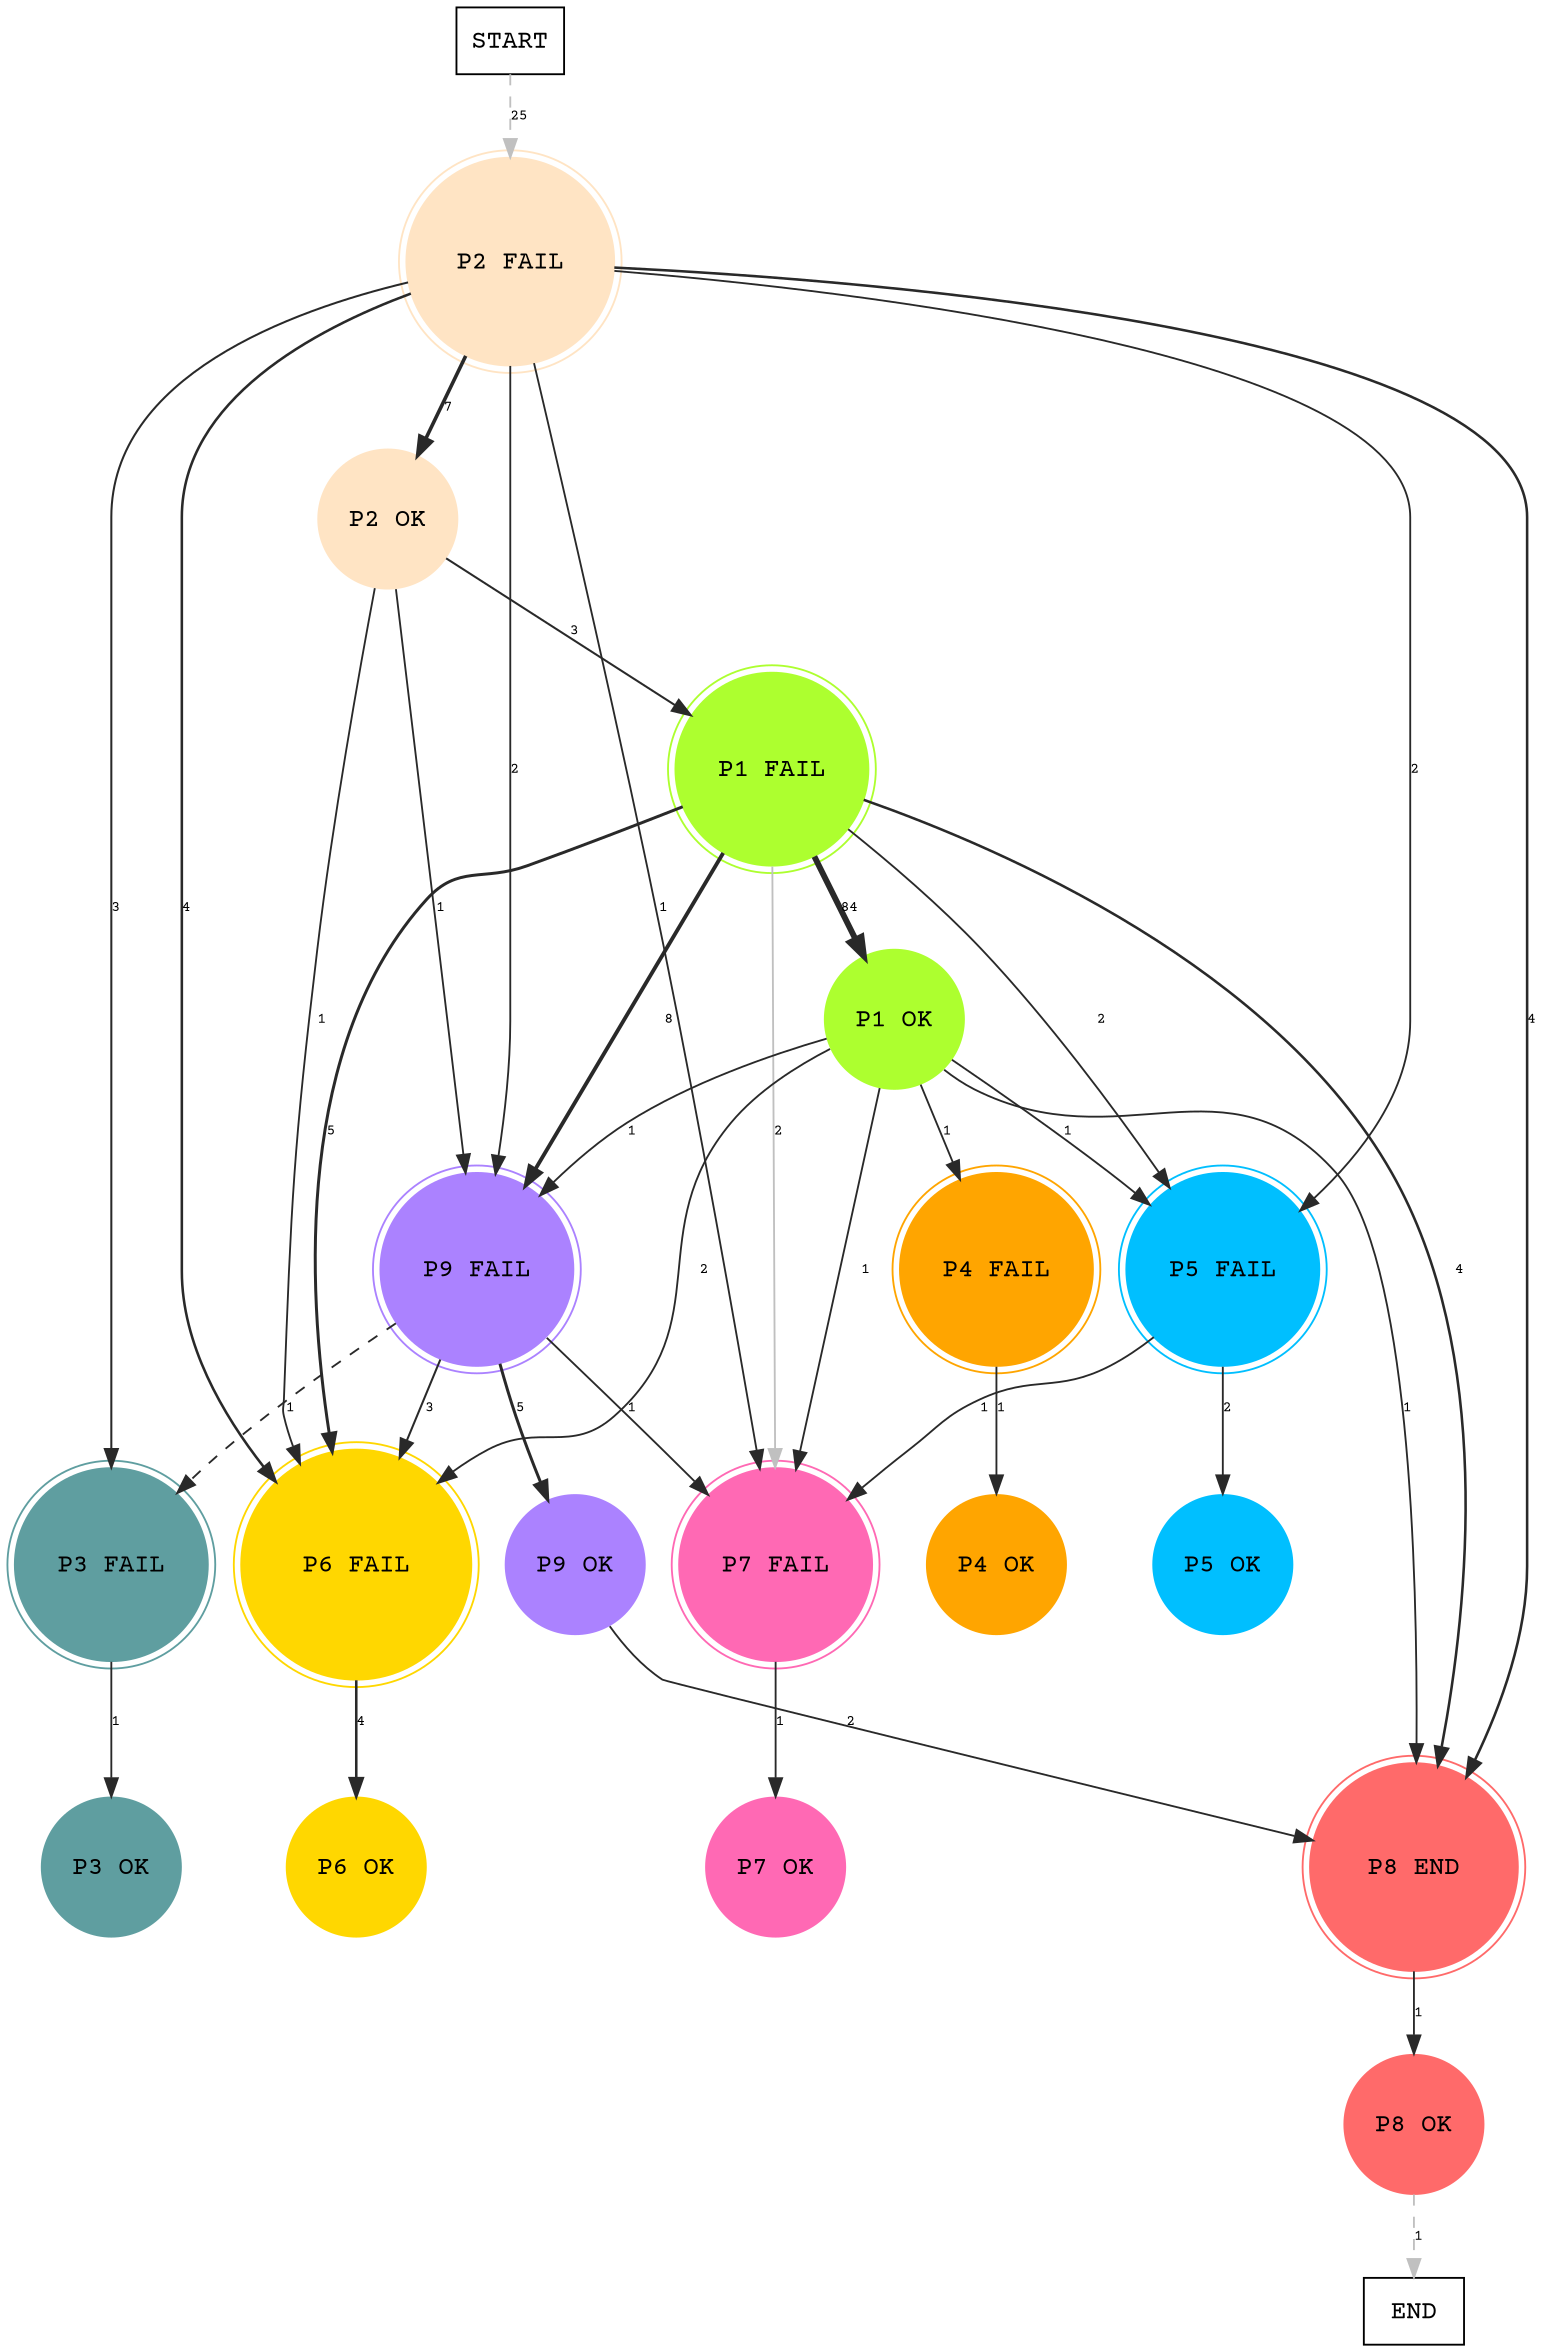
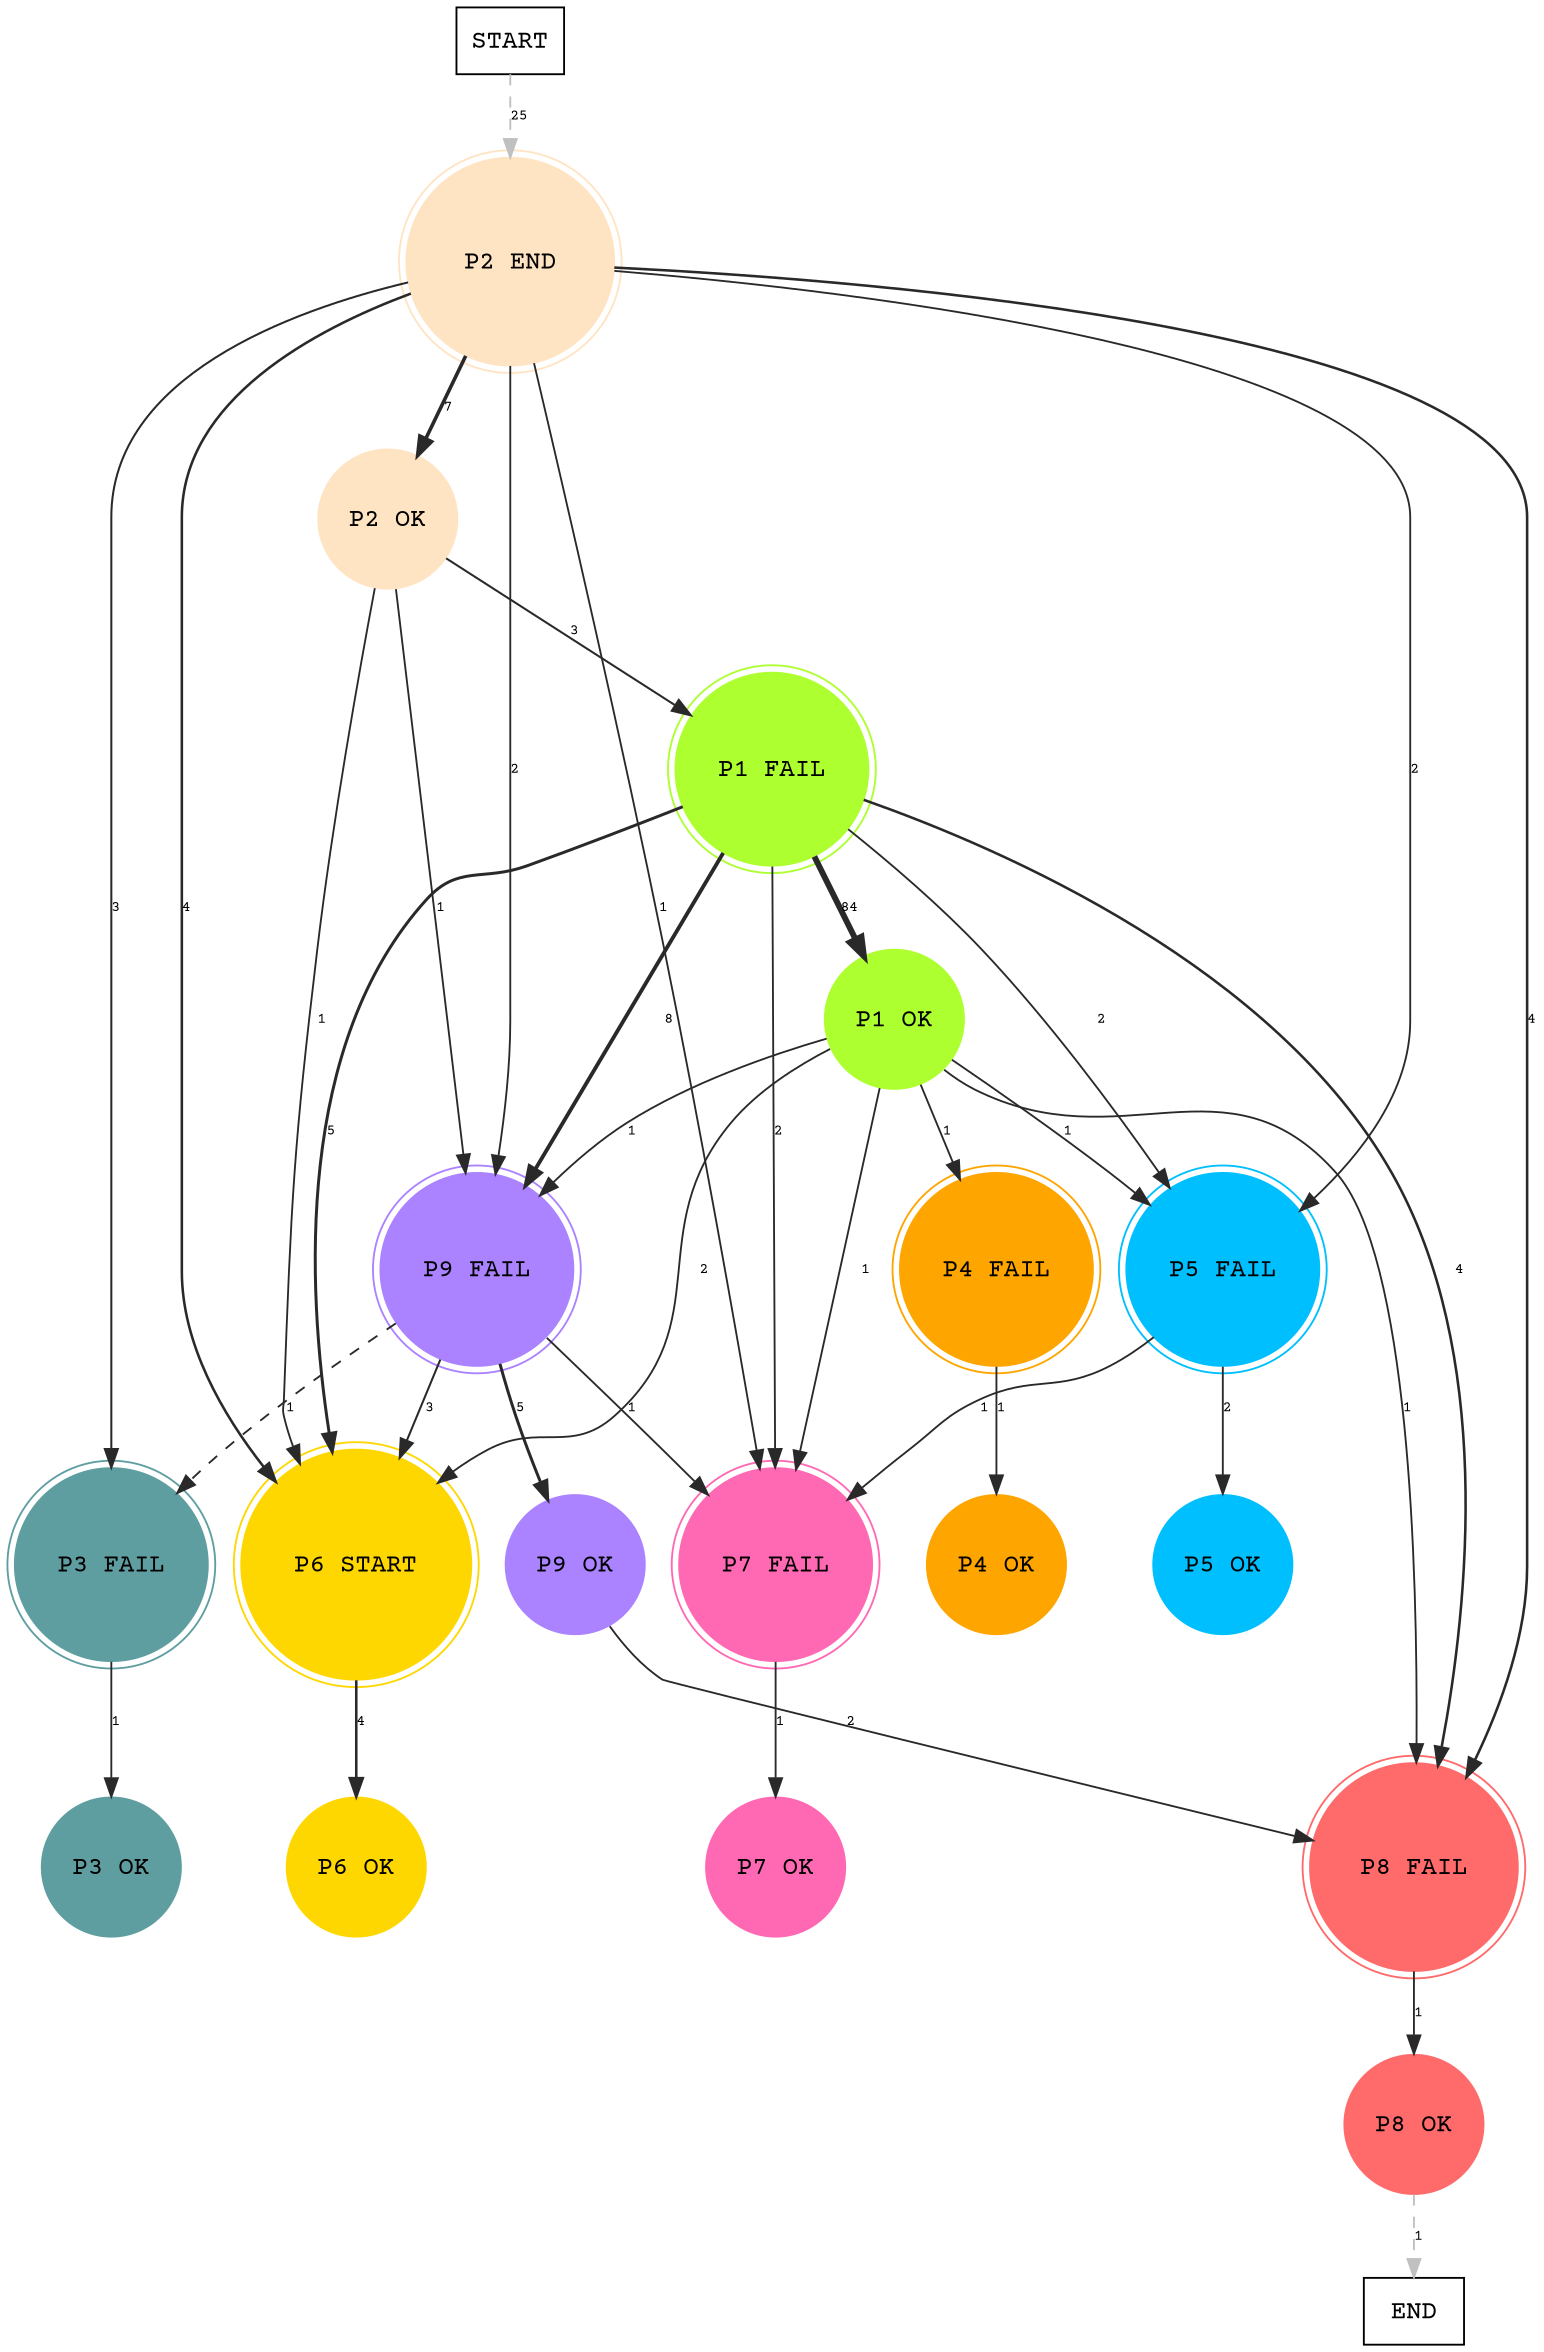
  digraph {
    fontname="Courier Prime"
    node [color=bisque fontname="Courier Prime" shape=circle style=filled]
    edge [color=grey16 fontname="Courier Prime" fontsize=8 labelfloat=false penwidth=1]
-   "P2 FAIL" [peripheries=2]
+   "P2 FAIL" [peripheries=2 label="P2 END"]
    "P9 FAIL" [color=mediumpurple1 peripheries=2]
    "P3 FAIL" [color=cadetblue peripheries=2]
    "P7 FAIL" [color=hotpink peripheries=2]
-   "P6 FAIL" [color=gold peripheries=2]
+   "P6 FAIL" [color=gold peripheries=2 label="P6 START"]
    "P2 OK"
-   "P8 FAIL" [color=indianred1 peripheries=2 label="P8 END"]
+   "P8 FAIL" [color=indianred1 peripheries=2]
    "P5 FAIL" [color=deepskyblue peripheries=2]
    "P1 FAIL" [color=greenyellow peripheries=2]
    "P1 OK" [color=greenyellow]
    "P9 OK" [color=mediumpurple1]
    "P3 OK" [color=cadetblue]
    "P7 OK" [color=hotpink]
    "P6 OK" [color=gold]
    "P8 OK" [color=indianred1]
    "P5 OK" [color=deepskyblue]
    "P4 FAIL" [color=orange peripheries=2]
    "P4 OK" [color=orange]
    END [color=black fillcolor=white shape=box]
    START [color=black fillcolor=white shape=box]
    "P2 FAIL" -> "P9 FAIL" [label=2]
    "P2 FAIL" -> "P3 FAIL" [label=3 penwidth=1.0986122886681098]
    "P2 FAIL" -> "P7 FAIL" [label=1]
    "P2 FAIL" -> "P6 FAIL" [label=4 penwidth=1.3862943611198906]
    "P2 FAIL" -> "P2 OK" [label=7 penwidth=1.9459101490553132]
    "P2 FAIL" -> "P8 FAIL" [label=4 penwidth=1.3862943611198906]
    "P2 FAIL" -> "P5 FAIL" [label=2]
    "P9 FAIL" -> "P3 FAIL" [label=1 style=dashed]
    "P9 FAIL" -> "P7 FAIL" [label=1]
    "P9 FAIL" -> "P6 FAIL" [label=3 penwidth=1.0986122886681098]
    "P9 FAIL" -> "P9 OK" [label=5 penwidth=1.6094379124341003]
    "P3 FAIL" -> "P3 OK" [label=1]
    "P7 FAIL" -> "P7 OK" [label=1]
    "P6 FAIL" -> "P6 OK" [label=4 penwidth=1.3862943611198906]
    "P2 OK" -> "P9 FAIL" [label=1]
    "P2 OK" -> "P6 FAIL" [label=1]
    "P2 OK" -> "P1 FAIL" [label=3 penwidth=1.0986122886681098]
    "P8 FAIL" -> "P8 OK" [label=1]
    "P5 FAIL" -> "P7 FAIL" [label=1]
    "P5 FAIL" -> "P5 OK" [label=2]
    "P1 FAIL" -> "P9 FAIL" [label=8 penwidth=2.0794415416798357]
-   "P1 FAIL" -> "P7 FAIL" [color=grey label=2]
+   "P1 FAIL" -> "P7 FAIL" [label=2]
    "P1 FAIL" -> "P6 FAIL" [label=5 penwidth=1.6094379124341003]
    "P1 FAIL" -> "P8 FAIL" [label=4 penwidth=1.3862943611198906]
    "P1 FAIL" -> "P5 FAIL" [label=2]
    "P1 FAIL" -> "P1 OK" [label=84 penwidth=3.1780538303479458]
    "P1 OK" -> "P9 FAIL" [label=1]
    "P1 OK" -> "P7 FAIL" [label=1]
    "P1 OK" -> "P6 FAIL" [label=2]
    "P1 OK" -> "P8 FAIL" [label=1]
    "P1 OK" -> "P5 FAIL" [label=1]
    "P1 OK" -> "P4 FAIL" [label=1]
    "P9 OK" -> "P8 FAIL" [label=2]
    "P8 OK" -> END [color=grey label=1 style=dashed penwidth=""]
    "P4 FAIL" -> "P4 OK" [label=1]
    START -> "P2 FAIL" [color=grey label=25 style=dashed penwidth=""]
  }
